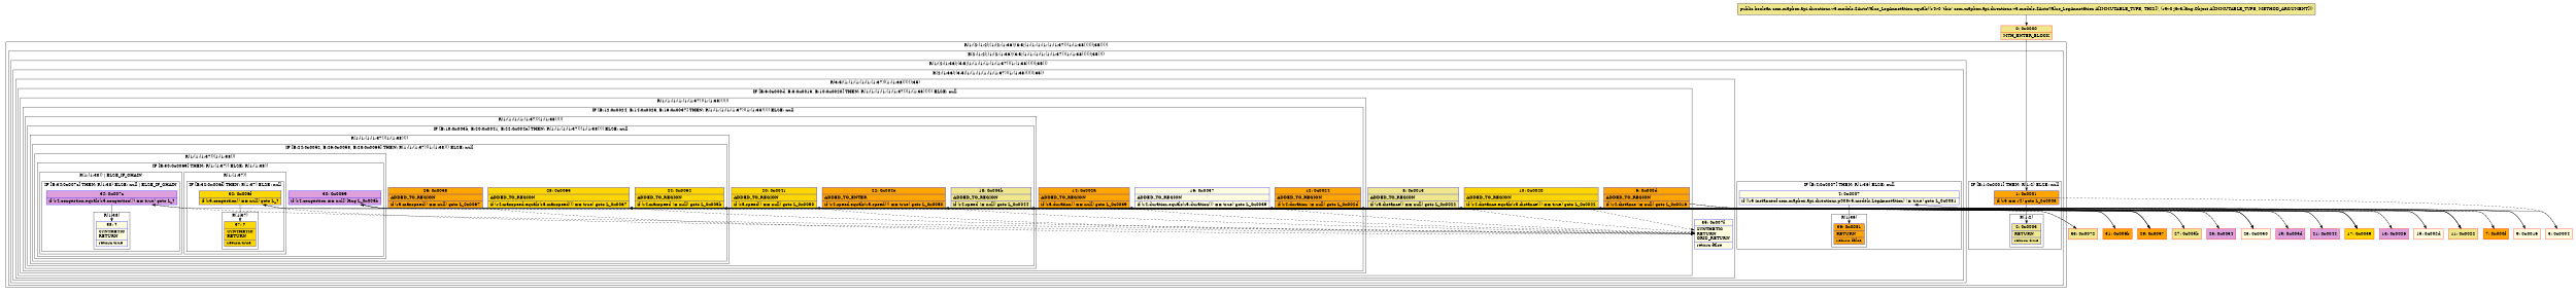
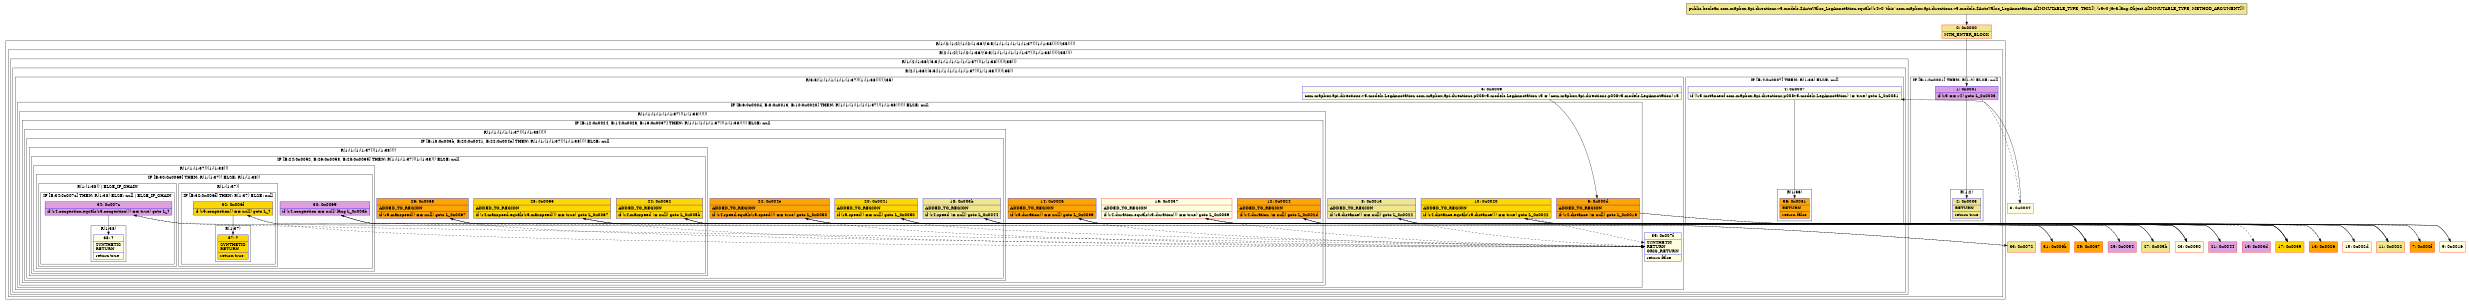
  digraph {
    node [color=blue fillcolor=orange shape=record style=filled]
    n1 [fillcolor=khaki label="{2\:\ 0x0003|RETURN\l|return true\l}"]
-   n2 [label="{1\:\ 0x0001|if (r5 == r4) goto L_0x0003\l}"]
+   n2 [fillcolor=plum label="{1\:\ 0x0001|if (r5 == r4) goto L_0x0003\l}"]
    n3 [label="{36\:\ 0x0081|RETURN\l|return false\l}"]
    n4 [fillcolor=lightyellow label="{4\:\ 0x0007|if ((r5 instanceof com.mapbox.api.directions.p008v5.models.LegAnnotation) != true) goto L_0x0081\l}"]
    n5 [fillcolor=gold label="{37\:\ ?|SYNTHETIC\lRETURN\l|return true\l}"]
    n6 [fillcolor=gold label="{32\:\ 0x006f|if (r5.congestion() == null) goto L_?\l}"]
    n7 [fillcolor=lightyellow label="{38\:\ ?|SYNTHETIC\lRETURN\l|return true\l}"]
    n8 [fillcolor=plum label="{34\:\ 0x007c|if (r4.congestion.equals(r5.congestion()) == true) goto L_?\l}"]
    n9 [fillcolor=plum label="{30\:\ 0x0069|if (r4.congestion == null) lang L_0x006b\l}"]
    n10 [fillcolor=gold label="{24\:\ 0x0052|ADDED_TO_REGION\l|if (r4.maxspeed != null) goto L_0x005b\l}"]
    n11 [label="{26\:\ 0x0058|ADDED_TO_REGION\l|if (r5.maxspeed() == null) goto L_0x0067\l}"]
    n12 [fillcolor=gold label="{28\:\ 0x0065|ADDED_TO_REGION\l|if (r4.maxspeed.equals(r5.maxspeed()) == true) goto L_0x0067\l}"]
    n13 [fillcolor=khaki label="{18\:\ 0x003b|ADDED_TO_REGION\l|if (r4.speed != null) goto L_0x0044\l}"]
    n14 [fillcolor=gold label="{20\:\ 0x0041|ADDED_TO_REGION\l|if (r5.speed() == null) goto L_0x0050\l}"]
-   n15 [label="{22\:\ 0x004e|ADDED_TO_ENTER\l|if (r4.speed.equals(r5.speed()) == true) goto L_0x0050\l}"]
+   n15 [label="{22\:\ 0x004e|ADDED_TO_REGION\l|if (r4.speed.equals(r5.speed()) == true) goto L_0x0050\l}"]
    n16 [label="{12\:\ 0x0024|ADDED_TO_REGION\l|if (r4.duration != null) goto L_0x002d\l}"]
    n17 [label="{14\:\ 0x002a|ADDED_TO_REGION\l|if (r5.duration() == null) goto L_0x0039\l}"]
-   n18 [fillcolor=lightyellow label="{16\:\ 0x0037|ADDED_TO_REGION\l|if (r4.duration.equals(r5.duration()) == true) goto L_0x0039\l}"]
+   n18 [color=red fillcolor=lightyellow label="{16\:\ 0x0037|ADDED_TO_REGION\l|if (r4.duration.equals(r5.duration()) == true) goto L_0x0039\l}"]
    n19 [label="{6\:\ 0x000d|ADDED_TO_REGION\l|if (r4.distance != null) goto L_0x0016\l}"]
    n20 [fillcolor=khaki label="{8\:\ 0x0013|ADDED_TO_REGION\l|if (r5.distance() == null) goto L_0x0022\l}"]
    n21 [fillcolor=gold label="{10\:\ 0x0020|ADDED_TO_REGION\l|if (r4.distance.equals(r5.distance()) == true) goto L_0x0022\l}"]
+   n22 [fillcolor=lightyellow label="{5\:\ 0x0009|com.mapbox.api.directions.v5.models.LegAnnotation com.mapbox.api.directions.p008v5.models.LegAnnotation r5 = (com.mapbox.api.directions.p008v5.models.LegAnnotation) r5\l}"]
    n23 [fillcolor=lightyellow label="{35\:\ 0x007f|SYNTHETIC\lRETURN\lORIG_RETURN\l|return false\l}"]
    n24 [color=red fillcolor=lightyellow label="{3\:\ 0x0004}"]
    n25 [color=red label="{31\:\ 0x006b}"]
    n26 [color=red fillcolor=khaki label="{33\:\ 0x0072}"]
    n27 [color=red fillcolor=plum label="{25\:\ 0x0054}"]
    n28 [color=red fillcolor=khaki label="{27\:\ 0x005b}"]
    n29 [color=red label="{29\:\ 0x0067}"]
    n30 [color=red fillcolor=plum label="{19\:\ 0x003d}"]
    n31 [color=red fillcolor=plum label="{21\:\ 0x0044}"]
    n32 [color=red fillcolor=lightyellow label="{23\:\ 0x0050}"]
-   n33 [color=red fillcolor=plum label="{13\:\ 0x0026}"]
+   n33 [color=red label="{13\:\ 0x0026}"]
    n34 [color=red fillcolor=lightyellow label="{15\:\ 0x002d}"]
    n35 [color=red fillcolor=gold label="{17\:\ 0x0039}"]
    n36 [color=red label="{7\:\ 0x000f}"]
    n37 [color=red fillcolor=lightyellow label="{9\:\ 0x0016}"]
    n38 [color=red fillcolor=khaki label="{11\:\ 0x0022}"]
    n39 [color=red fillcolor=khaki label="{0\:\ 0x0000|MTH_ENTER_BLOCK\l}"]
    n40 [fillcolor=khaki label="{public boolean com.mapbox.api.directions.v5.models.$AutoValue_LegAnnotation.equals((r4v0 'this' com.mapbox.api.directions.v5.models.$AutoValue_LegAnnotation A[IMMUTABLE_TYPE, THIS]), (r5v0 java.lang.Object A[IMMUTABLE_TYPE, METHOD_ARGUMENT])) }" color=""]
    subgraph cluster_1 {
      label="R(1:(2:(1:2)|(1:(2:(1:36)|(3:5|(1:(1:(1:(1:(1:(1:37))(1:(1:38))))))|35)))))"
      subgraph cluster_2 {
        label="R(2:(1:2)|(1:(2:(1:36)|(3:5|(1:(1:(1:(1:(1:(1:37))(1:(1:38))))))|35))))"
        subgraph cluster_3 {
          label="IF [B:1:0x0001] THEN: R(1:2) ELSE: null"
          n2
          subgraph cluster_4 {
            label="R(1:2)"
            n1
          }
        }
        subgraph cluster_5 {
          label="R(1:(2:(1:36)|(3:5|(1:(1:(1:(1:(1:(1:37))(1:(1:38))))))|35)))"
          subgraph cluster_6 {
            label="R(2:(1:36)|(3:5|(1:(1:(1:(1:(1:(1:37))(1:(1:38))))))|35))"
            subgraph cluster_7 {
              label="IF [B:4:0x0007] THEN: R(1:36) ELSE: null"
              n4
              subgraph cluster_8 {
                label="R(1:36)"
                n3
              }
            }
            subgraph cluster_9 {
              label="R(3:5|(1:(1:(1:(1:(1:(1:37))(1:(1:38))))))|35)"
+             n22
              n23
              subgraph cluster_10 {
                label="IF [B:6:0x000d, B:8:0x0013, B:10:0x0020] THEN: R(1:(1:(1:(1:(1:(1:37))(1:(1:38)))))) ELSE: null"
                n19
                n20
                n21
                subgraph cluster_11 {
                  label="R(1:(1:(1:(1:(1:(1:37))(1:(1:38))))))"
                  subgraph cluster_12 {
                    label="IF [B:12:0x0024, B:14:0x002a, B:16:0x0037] THEN: R(1:(1:(1:(1:(1:37))(1:(1:38))))) ELSE: null"
                    n16
                    n17
                    n18
                    subgraph cluster_13 {
                      label="R(1:(1:(1:(1:(1:37))(1:(1:38)))))"
                      subgraph cluster_14 {
                        label="IF [B:18:0x003b, B:20:0x0041, B:22:0x004e] THEN: R(1:(1:(1:(1:37))(1:(1:38)))) ELSE: null"
                        n13
                        n14
                        n15
                        subgraph cluster_15 {
                          label="R(1:(1:(1:(1:37))(1:(1:38))))"
                          subgraph cluster_16 {
                            label="IF [B:24:0x0052, B:26:0x0058, B:28:0x0065] THEN: R(1:(1:(1:37))(1:(1:38))) ELSE: null"
                            n10
                            n11
                            n12
                            subgraph cluster_17 {
                              label="R(1:(1:(1:37))(1:(1:38)))"
                              subgraph cluster_18 {
                                label="IF [B:30:0x0069] THEN: R(1:(1:37)) ELSE: R(1:(1:38))"
                                n9
                                subgraph cluster_19 {
                                  label="R(1:(1:37))"
                                  subgraph cluster_20 {
                                    label="IF [B:32:0x006f] THEN: R(1:37) ELSE: null"
                                    n6
                                    subgraph cluster_21 {
                                      label="R(1:37)"
                                      n5
                                    }
                                  }
                                }
                                subgraph cluster_22 {
                                  label="R(1:(1:38)) | ELSE_IF_CHAIN\l"
                                  subgraph cluster_23 {
                                    label="IF [B:34:0x007c] THEN: R(1:38) ELSE: null | ELSE_IF_CHAIN\l"
                                    n8
                                    subgraph cluster_24 {
                                      label="R(1:38)"
                                      n7
                                    }
                                  }
                                }
                              }
                            }
                          }
                        }
                      }
                    }
                  }
                }
              }
            }
          }
        }
      }
    }
    n2 -> n1
    n2 -> n24 [style=dashed]
    n4 -> n3
    n6 -> n5
    n6 -> n23 [style=dashed]
    n8 -> n7
    n8 -> n23 [style=dashed]
    n9 -> n25
    n9 -> n26 [style=dashed]
    n10 -> n27 [style=dashed]
    n10 -> n28
    n11 -> n23 [style=dashed]
    n11 -> n29
    n12 -> n23 [style=dashed]
    n12 -> n29
    n13 -> n30 [style=dashed]
    n13 -> n31
    n14 -> n23 [style=dashed]
    n14 -> n32
    n15 -> n23 [style=dashed]
    n15 -> n32
    n16 -> n33 [style=dashed]
    n16 -> n34
    n17 -> n23 [style=dashed]
    n17 -> n35
    n18 -> n23 [style=dashed]
    n18 -> n35
    n19 -> n36 [style=dashed]
    n19 -> n37
    n20 -> n23 [style=dashed]
    n20 -> n38
    n21 -> n23 [style=dashed]
    n21 -> n38
+   n22 -> n19
    n24 -> n4
    n25 -> n6
    n26 -> n8
-   n27 -> n12
+   n27 -> n11
    n28 -> n12
    n29 -> n9
-   n30 -> n14
+   n35 -> n14
    n31 -> n15
    n32 -> n10
    n33 -> n17
    n34 -> n18
    n35 -> n13
    n36 -> n20
    n37 -> n21
    n38 -> n16
    n39 -> n2
    n40 -> n39
  }
